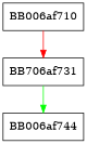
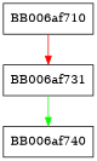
  digraph {
    splines=ortho
    node [shape=box]
    BB006af710
-   BB006af731 [label=BB706af731]
-   BB006af740 [label=BB006af744]
+   BB006af731
+   BB006af740
    BB006af710 -> BB006af731 [color=red]
    BB006af731 -> BB006af740 [color=green]
  }
